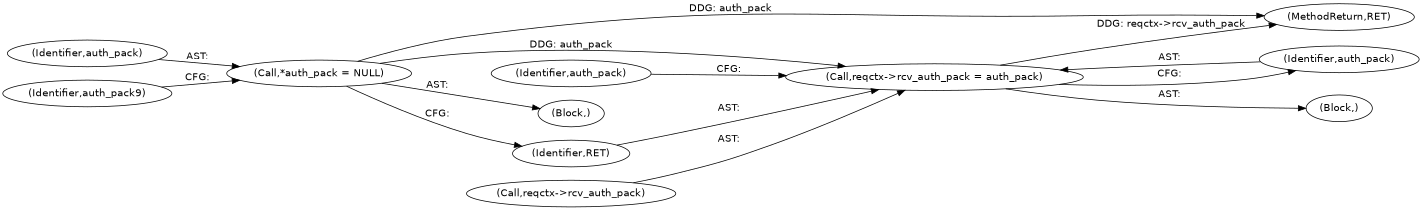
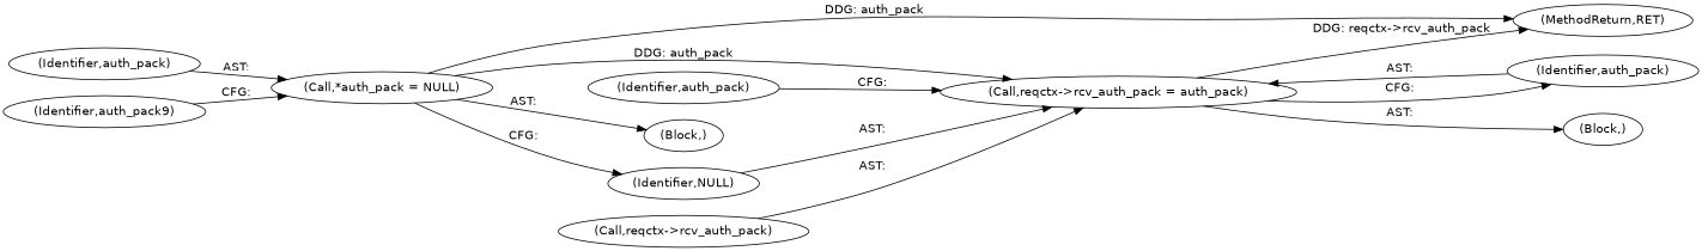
  digraph {
    fontname="DejaVu Sans"
    rankdir=LR
    node [fontname="DejaVu Sans"]
    edge [fontname="DejaVu Sans"]
    n1 [label="(Call,reqctx->rcv_auth_pack = auth_pack)"]
    n2 [label="(MethodReturn,RET)"]
    n3 [label="(Identifier,auth_pack)"]
    n4 [label="(Block,)"]
    n5 [label="(Call,*auth_pack = NULL)"]
-   n6 [label="(Identifier,RET)"]
+   n6 [label="(Identifier,NULL)"]
    n7 [label="(Block,)"]
    n8 [label="(Call,reqctx->rcv_auth_pack)"]
    n9 [label="(Identifier,auth_pack)"]
    n10 [label="(Identifier,auth_pack)"]
    n11 [label="(Identifier,auth_pack9)"]
    n1 -> n2 [label="DDG: reqctx->rcv_auth_pack"]
    n1 -> n3 [label="CFG: "]
    n1 -> n4 [label="AST: "]
    n3 -> n1 [label="AST: "]
    n5 -> n1 [label="DDG: auth_pack"]
    n5 -> n2 [label="DDG: auth_pack"]
    n5 -> n6 [label="CFG: "]
    n5 -> n7 [label="AST: "]
    n6 -> n1 [label="AST: "]
    n8 -> n1 [label="AST: "]
    n9 -> n1 [label="CFG: "]
    n10 -> n5 [label="AST: "]
    n11 -> n5 [label="CFG: "]
  }
